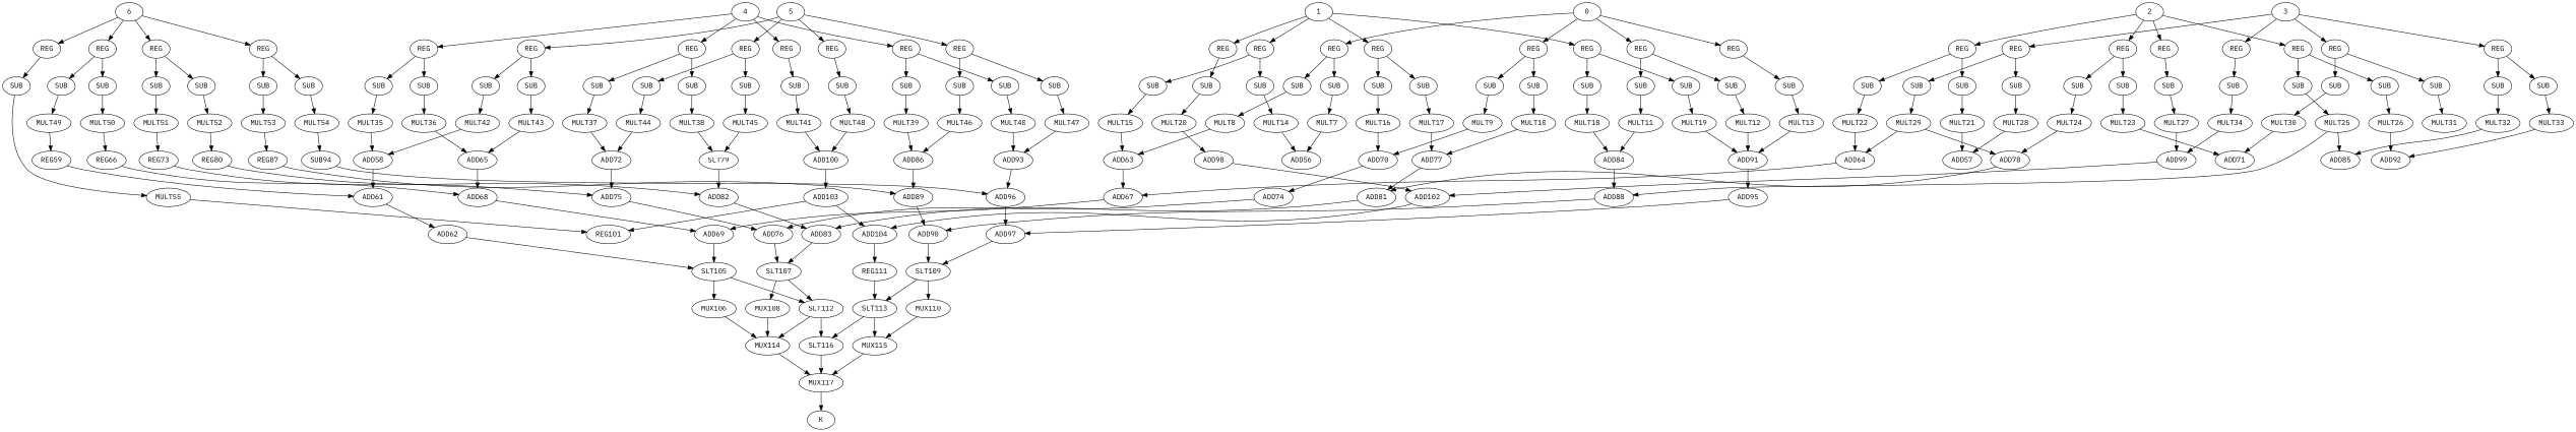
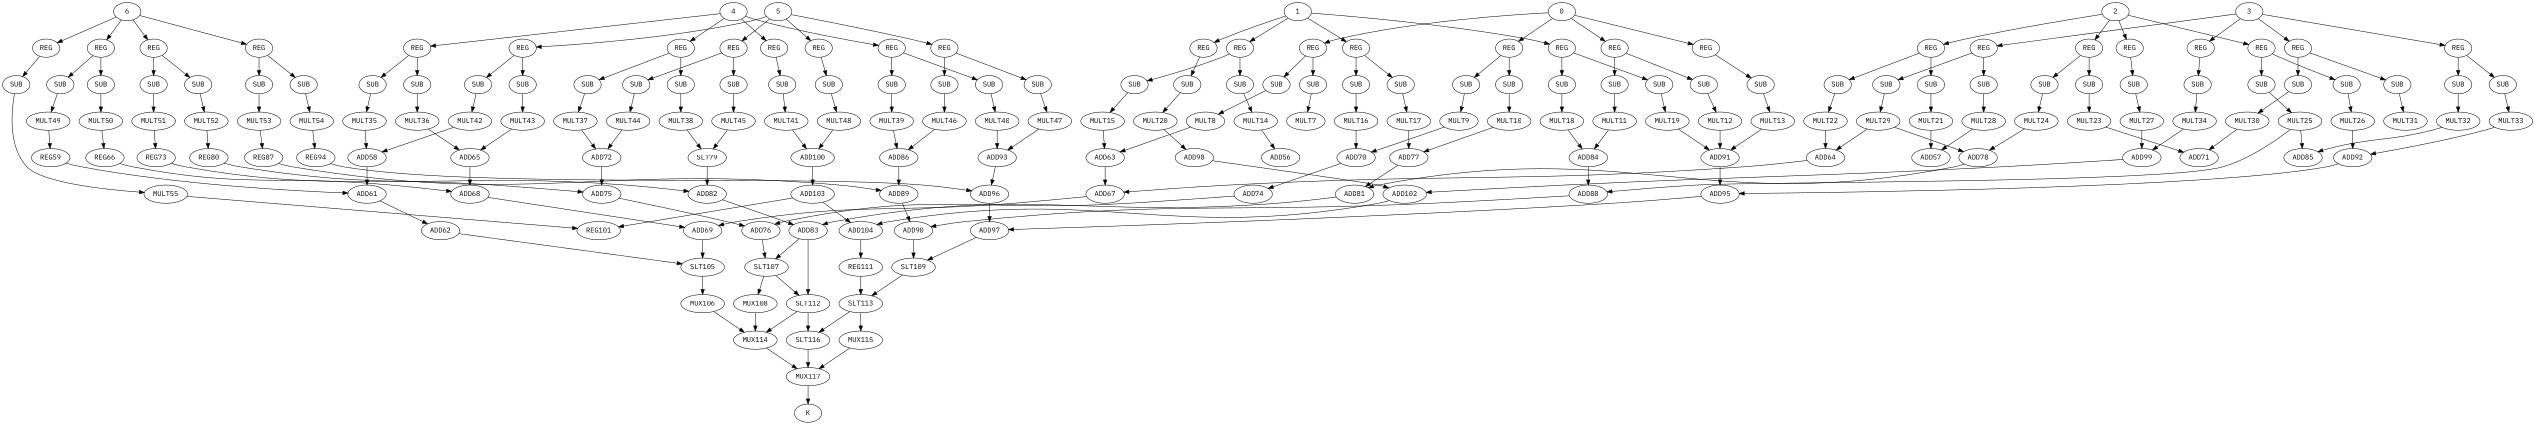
  strict digraph {
    fontname="IBM Plex Mono"
    node [fontname="IBM Plex Mono"]
    edge [fontname="IBM Plex Mono"]
    n1 [label=REG]
    n2 [label=SUB]
    n3 [label=SUB]
    0
    n5 [label=REG]
    n6 [label=REG]
    n7 [label=REG]
    n8 [label=SUB]
    n9 [label=SUB]
    n10 [label=SUB]
    n11 [label=SUB]
    n12 [label=SUB]
    n13 [label=MULT7]
    n14 [label=ADD56]
    n15 [label=MULT8]
    n16 [label=ADD63]
    n17 [label=ADD67]
    n18 [label=MULT9]
    n19 [label=ADD70]
    n20 [label=ADD74]
    n21 [label=MULT10]
    n22 [label=ADD77]
    n23 [label=ADD81]
    n24 [label=MULT11]
    n25 [label=ADD84]
    n26 [label=ADD88]
    n27 [label=MULT12]
    n28 [label=ADD91]
    n29 [label=ADD95]
    n30 [label=MULT13]
    n31 [label=ADD98]
    n32 [label=ADD102]
    n33 [label=REG]
    n34 [label=SUB]
    n35 [label=SUB]
    1
    n37 [label=REG]
    n38 [label=REG]
    n39 [label=REG]
    n40 [label=SUB]
    n41 [label=SUB]
    n42 [label=SUB]
    n43 [label=SUB]
    n44 [label=SUB]
    n45 [label=MULT14]
    n46 [label=MULT15]
    n47 [label=MULT16]
    n48 [label=MULT17]
    n49 [label=MULT18]
    n50 [label=MULT19]
    n51 [label=MULT20]
    n52 [label=REG]
    n53 [label=SUB]
    n54 [label=SUB]
    2
    n56 [label=REG]
    n57 [label=REG]
    n58 [label=REG]
    n59 [label=SUB]
    n60 [label=SUB]
    n61 [label=SUB]
    n62 [label=SUB]
    n63 [label=SUB]
    n64 [label=MULT21]
    n65 [label=ADD57]
    n66 [label=MULT22]
    n67 [label=ADD64]
    n68 [label=MULT23]
    n69 [label=ADD71]
    n70 [label=MULT24]
    n71 [label=ADD78]
    n72 [label=MULT25]
    n73 [label=ADD85]
    n74 [label=MULT26]
    n75 [label=ADD92]
    n76 [label=MULT27]
    n77 [label=ADD99]
    n78 [label=REG]
    n79 [label=SUB]
    n80 [label=SUB]
    3
    n82 [label=REG]
    n83 [label=REG]
    n84 [label=REG]
    n85 [label=SUB]
    n86 [label=SUB]
    n87 [label=SUB]
    n88 [label=SUB]
    n89 [label=SUB]
    n90 [label=MULT28]
    n91 [label=MULT29]
    n92 [label=MULT30]
    n93 [label=MULT31]
    n94 [label=MULT32]
    n95 [label=MULT33]
    n96 [label=MULT34]
    n97 [label=REG]
    n98 [label=SUB]
    n99 [label=SUB]
    4
    n101 [label=REG]
    n102 [label=REG]
    n103 [label=REG]
    n104 [label=SUB]
    n105 [label=SUB]
    n106 [label=SUB]
    n107 [label=SUB]
    n108 [label=SUB]
    n109 [label=MULT35]
    n110 [label=ADD58]
    n111 [label=ADD61]
    n112 [label=MULT36]
    n113 [label=ADD65]
    n114 [label=ADD68]
    n115 [label=MULT37]
    n116 [label=ADD72]
    n117 [label=ADD75]
    n118 [label=MULT38]
    n119 [label=SLT79]
    n120 [label=ADD82]
    n121 [label=MULT39]
    n122 [label=ADD86]
    n123 [label=ADD89]
    n124 [label=MULT40]
    n125 [label=ADD93]
    n126 [label=ADD96]
    n127 [label=MULT41]
    n128 [label=ADD100]
    n129 [label=ADD103]
    n130 [label=REG]
    n131 [label=SUB]
    n132 [label=SUB]
    5
    n134 [label=REG]
    n135 [label=REG]
    n136 [label=REG]
    n137 [label=SUB]
    n138 [label=SUB]
    n139 [label=SUB]
    n140 [label=SUB]
    n141 [label=SUB]
    n142 [label=MULT42]
    n143 [label=MULT43]
    n144 [label=MULT44]
    n145 [label=MULT45]
    n146 [label=MULT46]
    n147 [label=MULT47]
    n148 [label=MULT48]
    n149 [label=REG]
    n150 [label=SUB]
    n151 [label=SUB]
    6
    n153 [label=REG]
    n154 [label=REG]
    n155 [label=REG]
    n156 [label=SUB]
    n157 [label=SUB]
    n158 [label=SUB]
    n159 [label=SUB]
    n160 [label=SUB]
    n161 [label=MULT49]
    n162 [label=REG59]
    n163 [label=MULT50]
    n164 [label=REG66]
    n165 [label=MULT51]
    n166 [label=REG73]
    n167 [label=MULT52]
    n168 [label=REG80]
    n169 [label=MULT53]
    n170 [label=REG87]
    n171 [label=MULT54]
-   n172 [label=SUB94]
+   n172 [label=REG94]
    n173 [label=MULT55]
    n174 [label=REG101]
    n175 [label=ADD62]
    n176 [label=SLT105]
    n177 [label=MUX106]
    n178 [label=SLT112]
    n179 [label=ADD69]
    n180 [label=ADD76]
    n181 [label=SLT107]
    n182 [label=MUX108]
    n183 [label=ADD83]
    n184 [label=ADD90]
    n185 [label=SLT109]
-   n186 [label=MUX110]
    n187 [label=SLT113]
    n188 [label=ADD97]
    n189 [label=ADD104]
    n190 [label=REG111]
    n191 [label=MUX114]
    n192 [label=SLT116]
    n193 [label=MUX117]
    n194 [label=MUX115]
    n195 [label=K]
    n1 -> n2
    n1 -> n3
    n2 -> n13
    n3 -> n15
    0 -> n1
    0 -> n5
    0 -> n6
    0 -> n7
    n5 -> n8
    n5 -> n9
    n6 -> n10
    n6 -> n11
    n7 -> n12
    n8 -> n18
    n9 -> n21
    n10 -> n24
    n11 -> n27
    n12 -> n30
-   n13 -> n14
    n15 -> n16
    n16 -> n17
    n17 -> n179
    n18 -> n19
    n19 -> n20
    n20 -> n180
    n21 -> n22
    n22 -> n23
    n23 -> n183
    n24 -> n25
    n25 -> n26
    n26 -> n184
    n27 -> n28
    n28 -> n29
    n29 -> n188
    n30 -> n28
    n31 -> n32
    n32 -> n189
    n33 -> n34
    n33 -> n35
    n34 -> n45
    n35 -> n46
    1 -> n33
    1 -> n37
    1 -> n38
    1 -> n39
    n37 -> n40
    n37 -> n41
    n38 -> n42
    n38 -> n43
    n39 -> n44
    n40 -> n47
    n41 -> n48
    n42 -> n49
    n43 -> n50
    n44 -> n51
    n45 -> n14
    n46 -> n16
    n47 -> n19
    n48 -> n22
    n49 -> n25
    n50 -> n28
    n51 -> n31
    n52 -> n53
    n52 -> n54
    n53 -> n64
    n54 -> n66
    2 -> n52
    2 -> n56
    2 -> n57
    2 -> n58
    n56 -> n59
    n56 -> n60
    n57 -> n61
    n57 -> n62
    n58 -> n63
    n59 -> n68
    n60 -> n70
    n61 -> n72
    n62 -> n74
    n63 -> n76
    n64 -> n65
    n66 -> n67
    n67 -> n17
    n68 -> n69
    n70 -> n71
    n71 -> n23
    n72 -> n26
    n72 -> n73
    n74 -> n75
+   n75 -> n29
    n76 -> n77
    n77 -> n32
    n78 -> n79
    n78 -> n80
    n79 -> n90
    n80 -> n91
    3 -> n78
    3 -> n82
    3 -> n83
    3 -> n84
    n82 -> n85
    n82 -> n86
    n83 -> n87
    n83 -> n88
    n84 -> n89
    n85 -> n92
    n86 -> n93
    n87 -> n94
    n88 -> n95
    n89 -> n96
    n90 -> n65
    n91 -> n67
    n91 -> n71
    n92 -> n69
    n94 -> n73
    n95 -> n75
    n96 -> n77
    n97 -> n98
    n97 -> n99
    n98 -> n109
    n99 -> n112
    4 -> n97
    4 -> n101
    4 -> n102
    4 -> n103
    n101 -> n104
    n101 -> n105
    n102 -> n106
    n102 -> n107
    n103 -> n108
    n104 -> n115
    n105 -> n118
    n106 -> n121
    n107 -> n124
    n108 -> n127
    n109 -> n110
    n110 -> n111
    n111 -> n175
    n112 -> n113
    n113 -> n114
    n114 -> n179
    n115 -> n116
    n116 -> n117
    n117 -> n180
    n118 -> n119
    n119 -> n120
    n120 -> n183
    n121 -> n122
    n122 -> n123
    n123 -> n184
    n124 -> n125
    n125 -> n126
    n126 -> n188
    n127 -> n128
    n128 -> n129
    n129 -> n174
    n129 -> n189
    n130 -> n131
    n130 -> n132
    n131 -> n142
    n132 -> n143
    5 -> n130
    5 -> n134
    5 -> n135
    5 -> n136
    n134 -> n137
    n134 -> n138
    n135 -> n139
    n135 -> n140
    n136 -> n141
    n137 -> n144
    n138 -> n145
    n139 -> n146
    n140 -> n147
    n141 -> n148
    n142 -> n110
    n143 -> n113
    n144 -> n116
    n145 -> n119
    n146 -> n122
    n147 -> n125
    n148 -> n128
    n149 -> n150
    n149 -> n151
    n150 -> n161
    n151 -> n163
    6 -> n149
    6 -> n153
    6 -> n154
    6 -> n155
    n153 -> n156
    n153 -> n157
    n154 -> n158
    n154 -> n159
    n155 -> n160
    n156 -> n165
    n157 -> n167
    n158 -> n169
    n159 -> n171
    n160 -> n173
    n161 -> n162
    n162 -> n111
    n163 -> n164
    n164 -> n114
    n165 -> n166
    n166 -> n117
    n167 -> n168
    n168 -> n120
    n169 -> n170
    n170 -> n123
    n171 -> n172
    n172 -> n126
    n173 -> n174
    n175 -> n176
    n176 -> n177
-   n176 -> n178
+   n183 -> n178
    n177 -> n191
    n178 -> n191
    n178 -> n192
    n179 -> n176
    n180 -> n181
    n181 -> n178
    n181 -> n182
    n182 -> n191
    n183 -> n181
    n184 -> n185
-   n185 -> n186
    n185 -> n187
-   n186 -> n194
    n187 -> n192
    n187 -> n194
    n188 -> n185
    n189 -> n190
    n190 -> n187
    n191 -> n193
    n192 -> n193
    n193 -> n195
    n194 -> n193
  }
